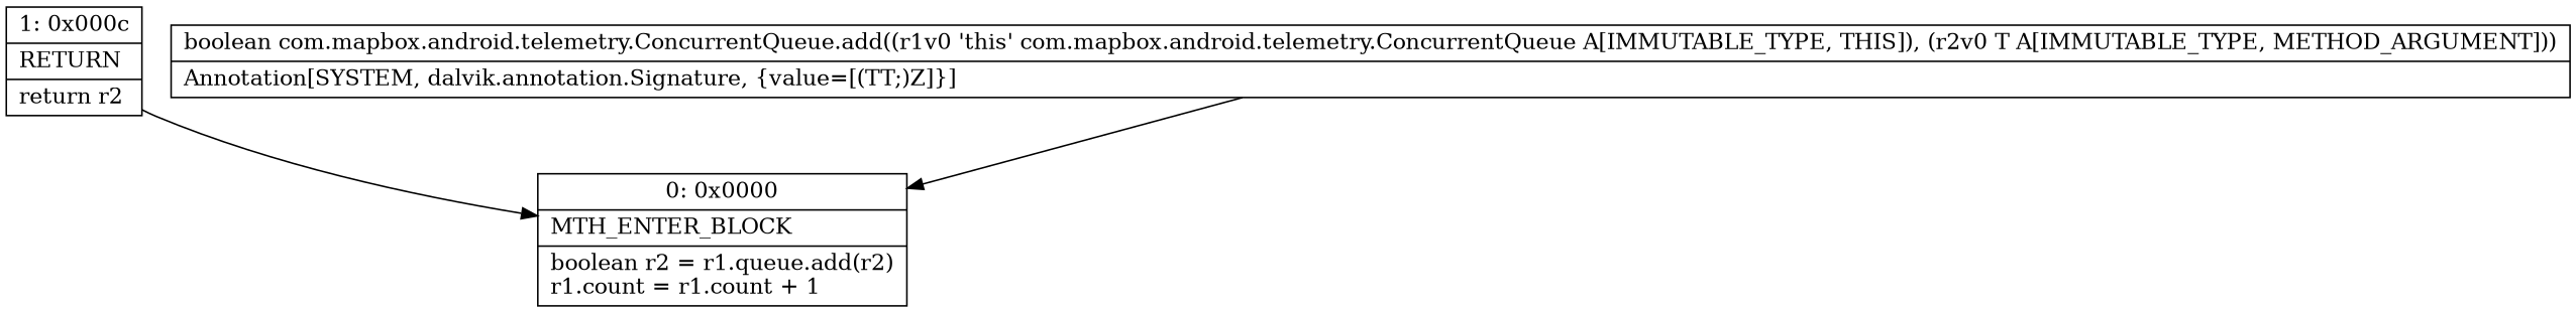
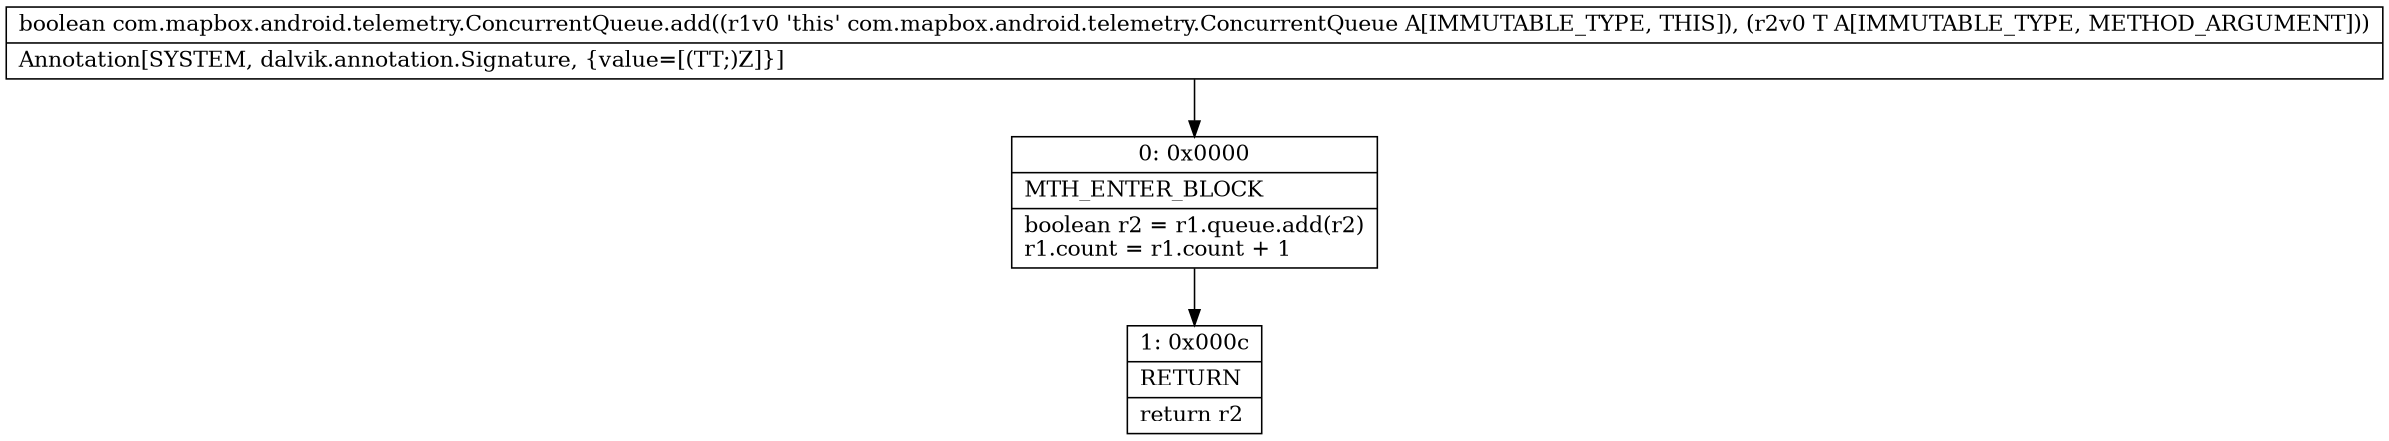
  digraph {
    node [shape=record]
    n1 [label="{0\:\ 0x0000|MTH_ENTER_BLOCK\l|boolean r2 = r1.queue.add(r2)\lr1.count = r1.count + 1\l}"]
    n2 [label="{1\:\ 0x000c|RETURN\l|return r2\l}"]
    n3 [label="{boolean com.mapbox.android.telemetry.ConcurrentQueue.add((r1v0 'this' com.mapbox.android.telemetry.ConcurrentQueue A[IMMUTABLE_TYPE, THIS]), (r2v0 T A[IMMUTABLE_TYPE, METHOD_ARGUMENT]))  | Annotation[SYSTEM, dalvik.annotation.Signature, \{value=[(TT;)Z]\}]\l}"]
-   n2 -> n1
+   n1 -> n2
    n3 -> n1
  }
